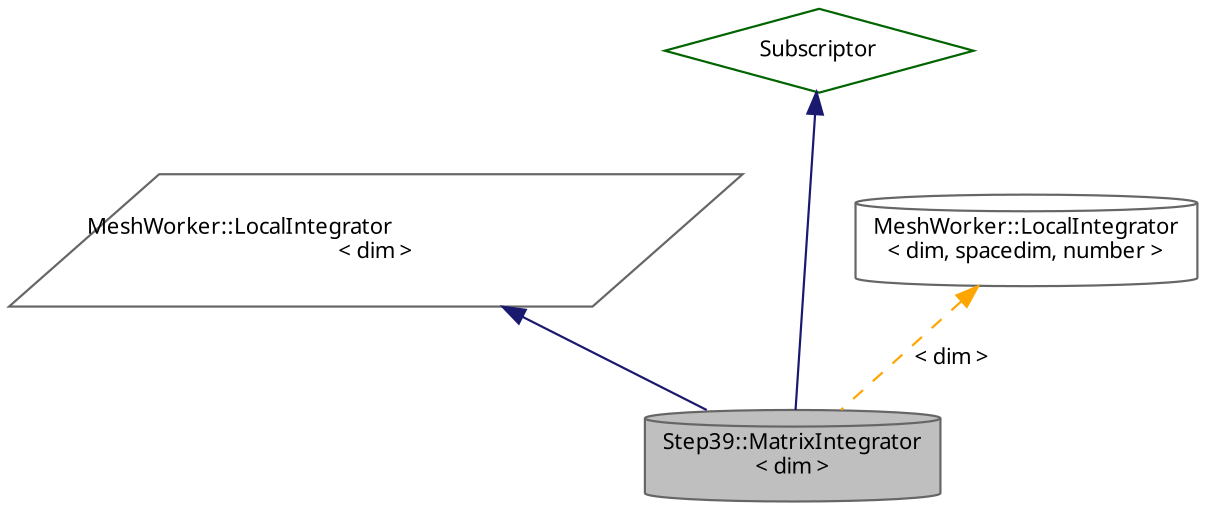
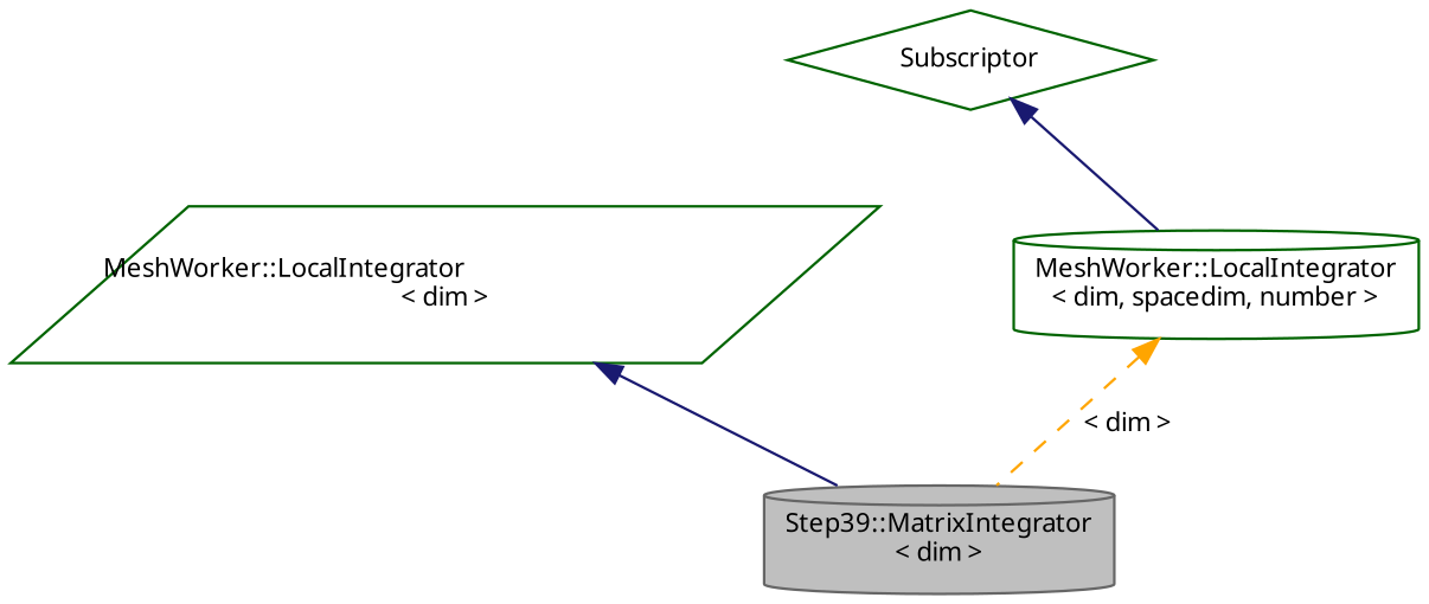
  digraph {
    fontname="Noto Sans"
    node [color=gray40 fillcolor=white fontname="Noto Sans" fontsize=10 shape=cylinder style=filled]
    edge [color=midnightblue dir=back fontname="Noto Sans" fontsize=10 labelfontname=Helvetica labelfontsize=10 style=solid]
    n1 [fillcolor=grey75 fontcolor=black height=0.2 label="Step39::MatrixIntegrator\l\< dim \>" width=0.4]
-   n2 [height=0.2 label="MeshWorker::LocalIntegrator\l\< dim \>" shape=parallelogram width=0.4]
+   n2 [color=darkgreen height=0.2 label="MeshWorker::LocalIntegrator\l\< dim \>" shape=parallelogram width=0.4]
    n3 [color=darkgreen height=0.2 label=Subscriptor shape=diamond width=0.4]
-   n4 [height=0.2 label="MeshWorker::LocalIntegrator\l\< dim, spacedim, number \>" width=0.4]
+   n4 [color=darkgreen height=0.2 label="MeshWorker::LocalIntegrator\l\< dim, spacedim, number \>" width=0.4]
    n2 -> n1
-   n3 -> n1
+   n3 -> n4
    n4 -> n1 [color=orange label=" \< dim \>" style=dashed]
  }
